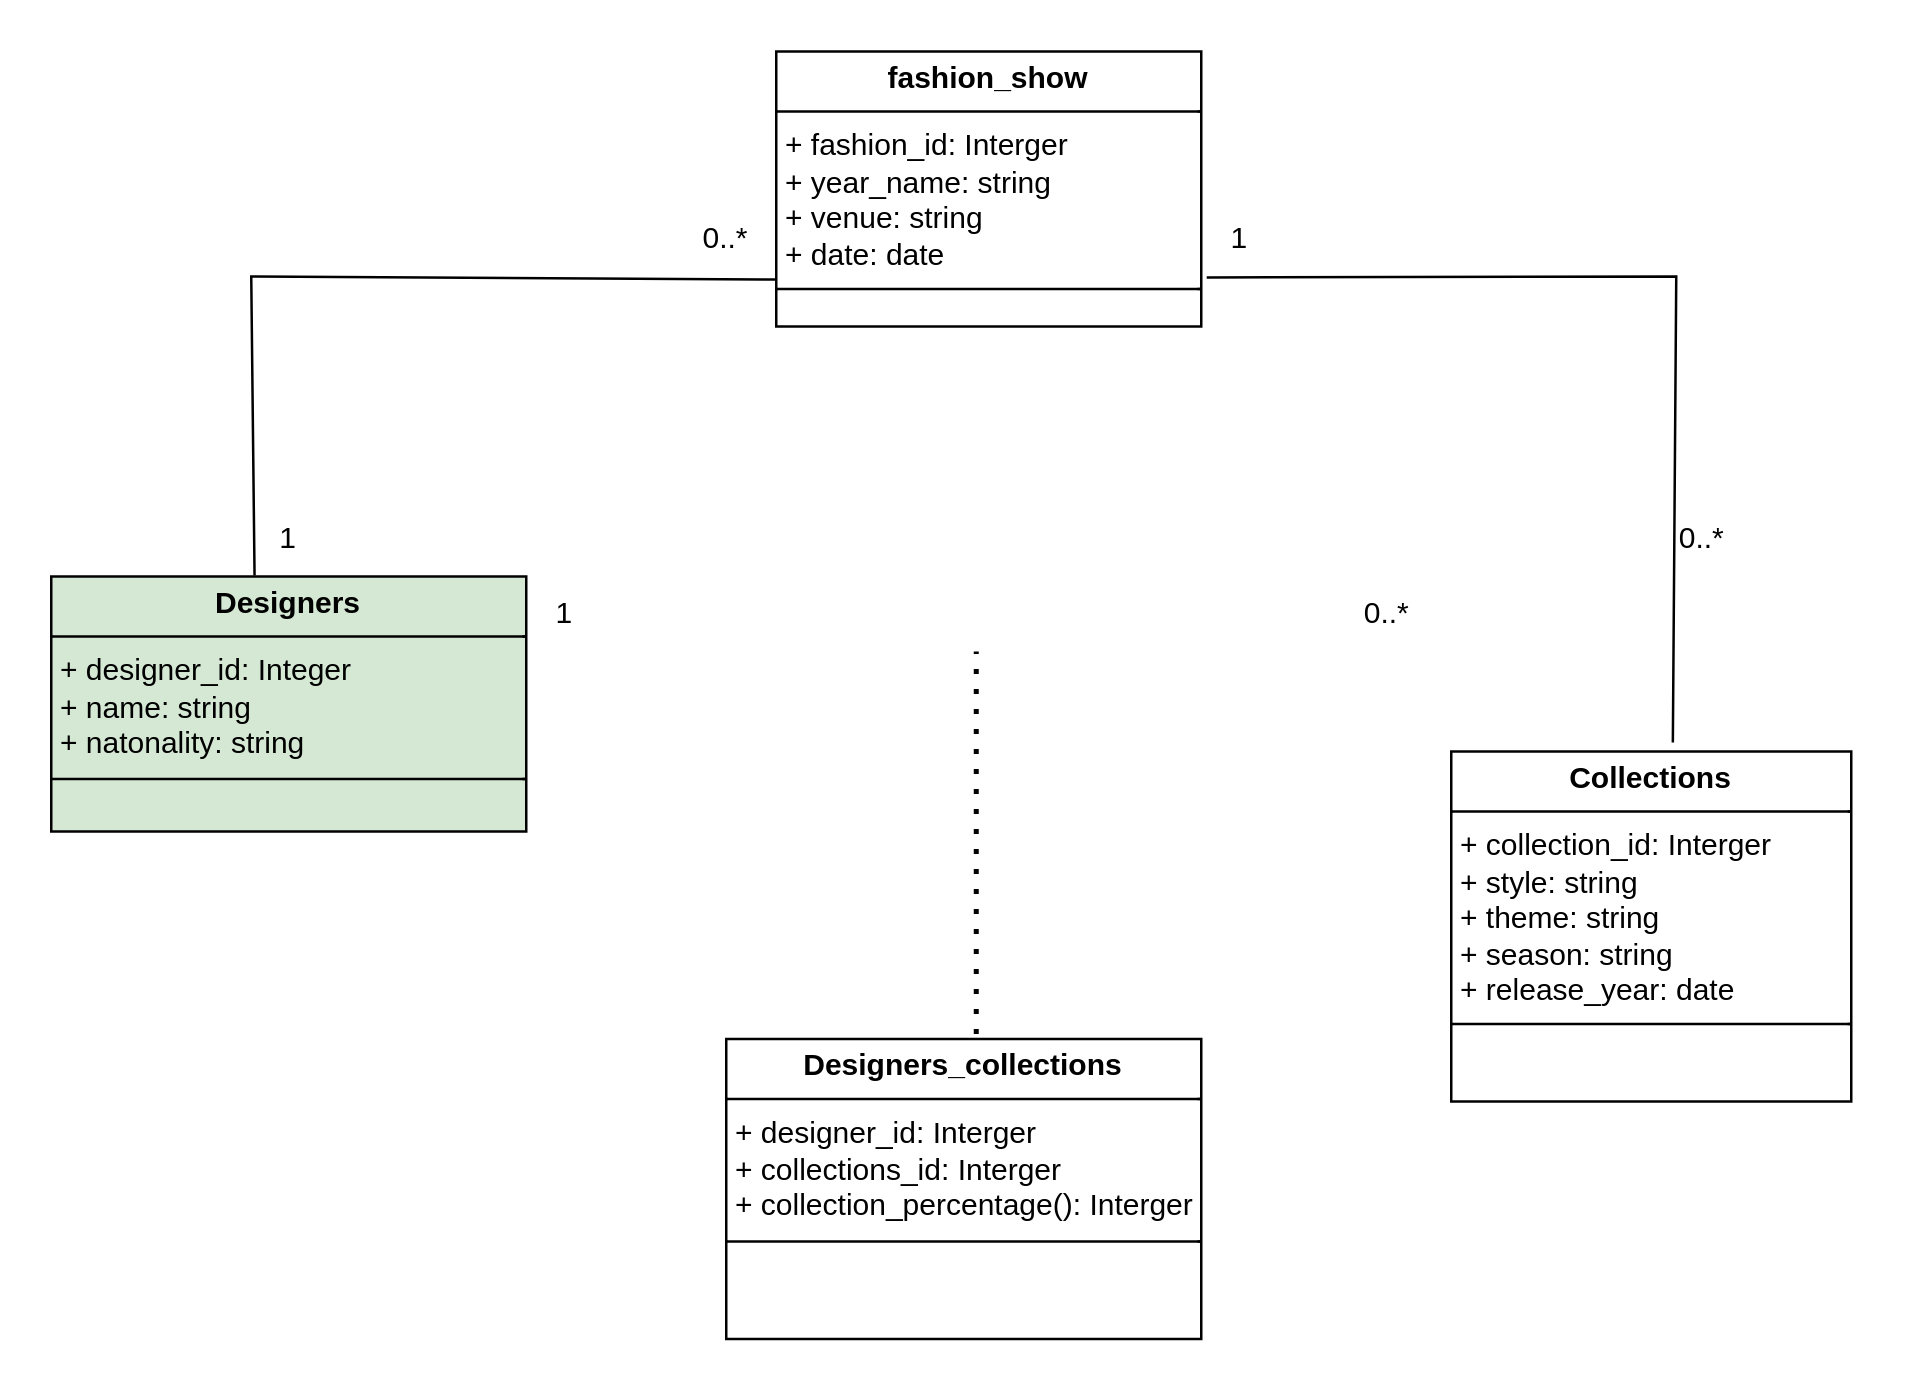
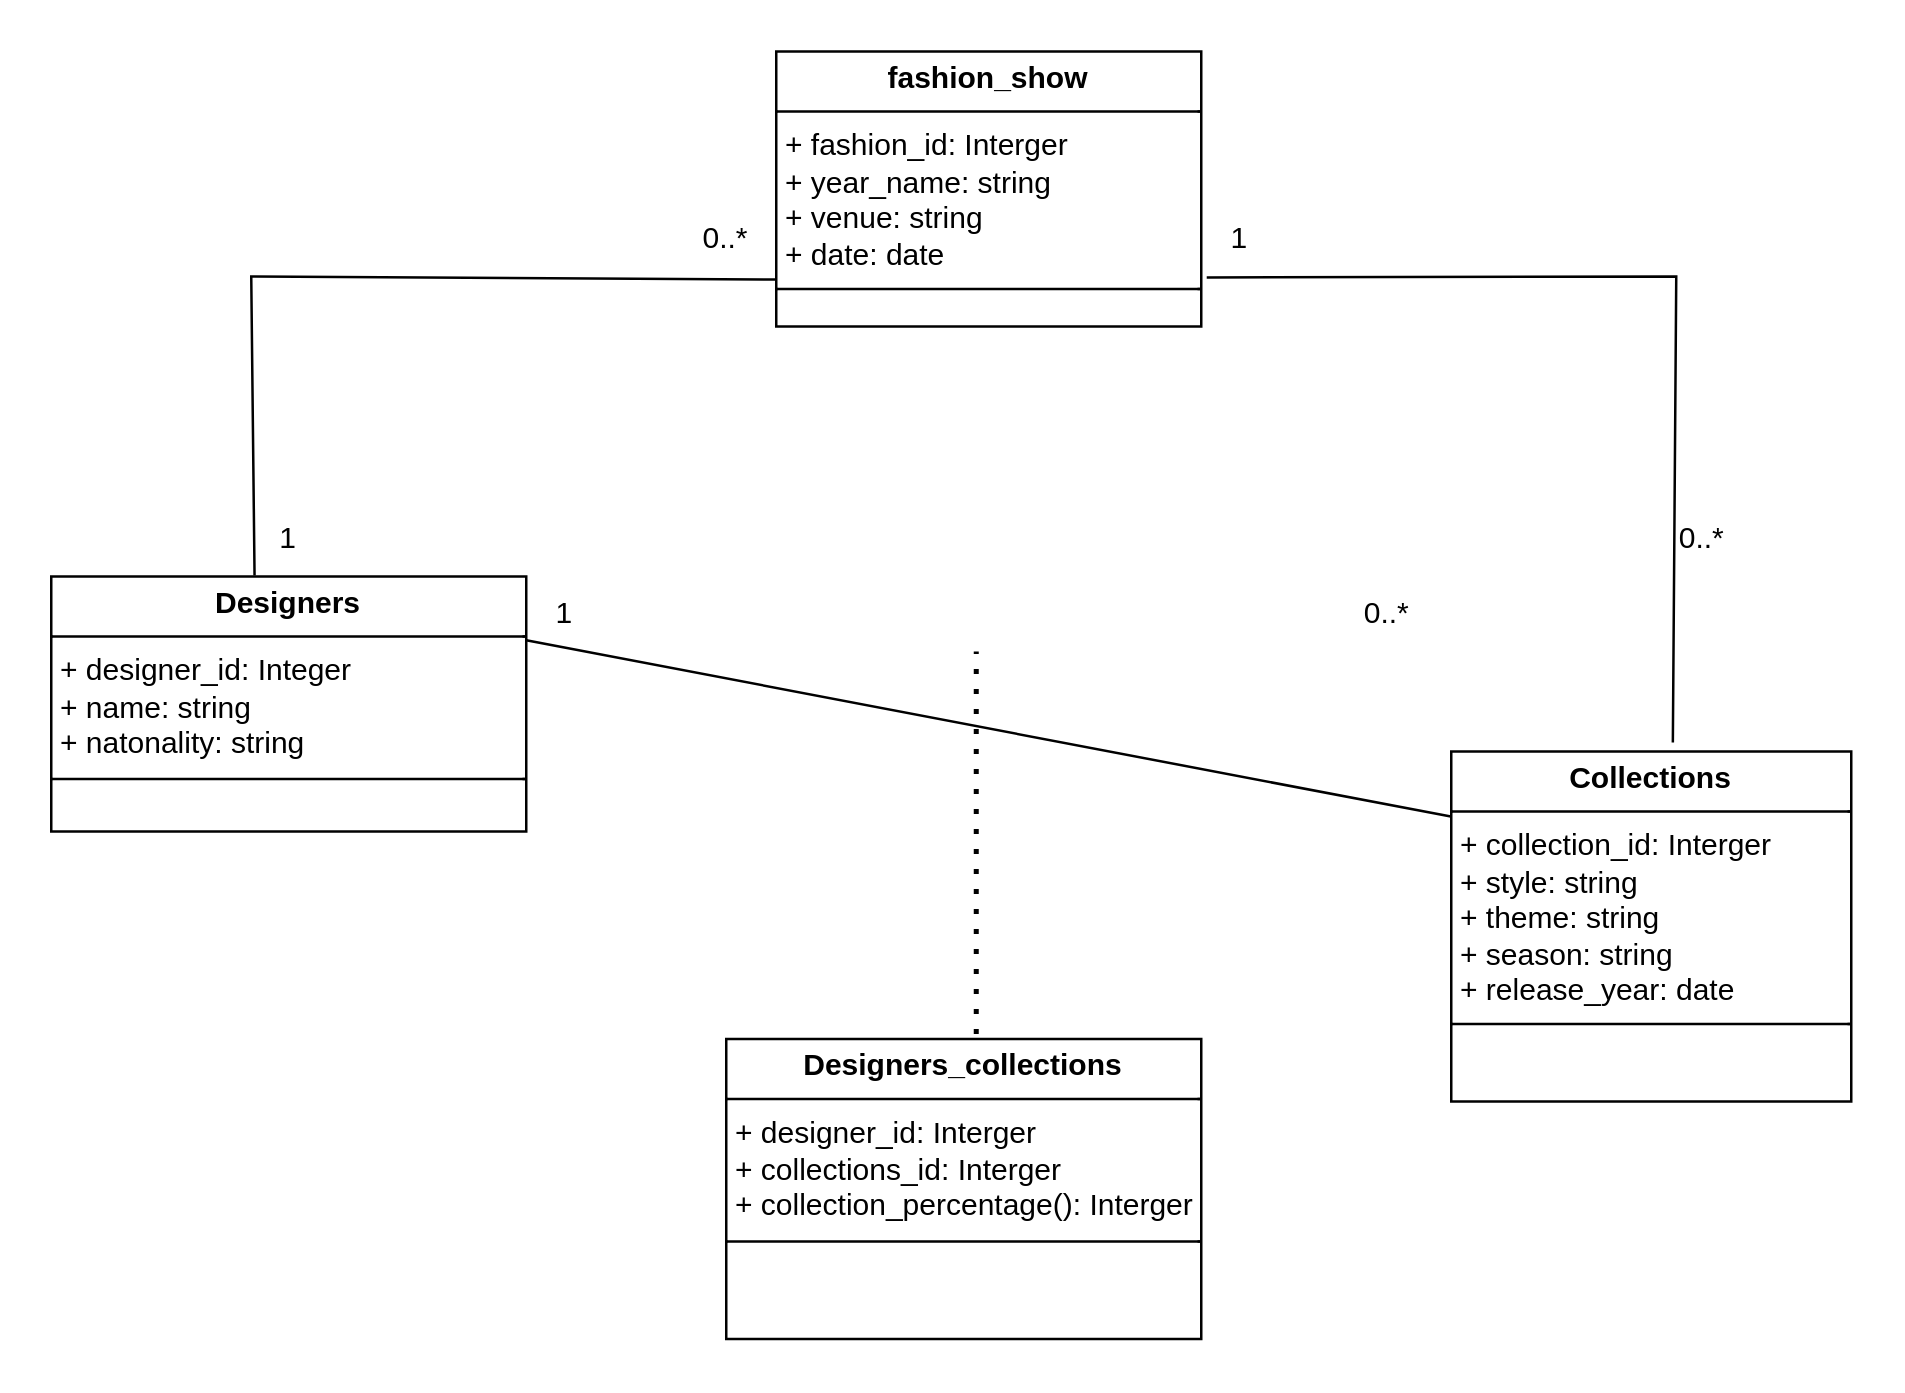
  <mxCell id="0" />
  <mxCell id="1" parent="0" />
- <mxCell id="2" value="&lt;p style=&quot;margin:0px;margin-top:4px;text-align:center;&quot;&gt;&lt;b&gt;Designers&lt;/b&gt;&lt;/p&gt;&lt;hr size=&quot;1&quot; style=&quot;border-style:solid;&quot;&gt;&lt;p style=&quot;margin:0px;margin-left:4px;&quot;&gt;+ designer_id: Integer&lt;/p&gt;&lt;p style=&quot;margin:0px;margin-left:4px;&quot;&gt;+ name: string&lt;/p&gt;&lt;p style=&quot;margin:0px;margin-left:4px;&quot;&gt;+ natonality: string&lt;/p&gt;&lt;hr size=&quot;1&quot; style=&quot;border-style:solid;&quot;&gt;&lt;p style=&quot;margin:0px;margin-left:4px;&quot;&gt;&lt;br&gt;&lt;/p&gt;" style="verticalAlign=top;align=left;overflow=fill;html=1;whiteSpace=wrap;fillColor=#d5e8d4;" vertex="1" parent="1"><mxGeometry x="20" y="230" width="190" height="102" as="geometry" /></mxCell>
+ <mxCell id="2" value="&lt;p style=&quot;margin:0px;margin-top:4px;text-align:center;&quot;&gt;&lt;b&gt;Designers&lt;/b&gt;&lt;/p&gt;&lt;hr size=&quot;1&quot; style=&quot;border-style:solid;&quot;&gt;&lt;p style=&quot;margin:0px;margin-left:4px;&quot;&gt;+ designer_id: Integer&lt;/p&gt;&lt;p style=&quot;margin:0px;margin-left:4px;&quot;&gt;+ name: string&lt;/p&gt;&lt;p style=&quot;margin:0px;margin-left:4px;&quot;&gt;+ natonality: string&lt;/p&gt;&lt;hr size=&quot;1&quot; style=&quot;border-style:solid;&quot;&gt;&lt;p style=&quot;margin:0px;margin-left:4px;&quot;&gt;&lt;br&gt;&lt;/p&gt;" style="verticalAlign=top;align=left;overflow=fill;html=1;whiteSpace=wrap;" vertex="1" parent="1"><mxGeometry x="20" y="230" width="190" height="102" as="geometry" /></mxCell>
  <mxCell id="3" value="&lt;p style=&quot;margin:0px;margin-top:4px;text-align:center;&quot;&gt;&lt;b&gt;Collections&lt;/b&gt;&lt;/p&gt;&lt;hr size=&quot;1&quot; style=&quot;border-style:solid;&quot;&gt;&lt;p style=&quot;margin:0px;margin-left:4px;&quot;&gt;+ collection_id: Interger&lt;/p&gt;&lt;p style=&quot;margin:0px;margin-left:4px;&quot;&gt;+ style: string&lt;/p&gt;&lt;p style=&quot;margin:0px;margin-left:4px;&quot;&gt;+ theme: string&lt;/p&gt;&lt;p style=&quot;margin:0px;margin-left:4px;&quot;&gt;+ season: string&lt;/p&gt;&lt;p style=&quot;margin:0px;margin-left:4px;&quot;&gt;+ release_year: date&lt;/p&gt;&lt;hr size=&quot;1&quot; style=&quot;border-style:solid;&quot;&gt;&lt;p style=&quot;margin:0px;margin-left:4px;&quot;&gt;&lt;br&gt;&lt;/p&gt;" style="verticalAlign=top;align=left;overflow=fill;html=1;whiteSpace=wrap;" vertex="1" parent="1"><mxGeometry x="580" y="300" width="160" height="140" as="geometry" /></mxCell>
  <mxCell id="4" value="&lt;p style=&quot;margin:0px;margin-top:4px;text-align:center;&quot;&gt;&lt;b&gt;Designers_collections&lt;/b&gt;&lt;/p&gt;&lt;hr size=&quot;1&quot; style=&quot;border-style:solid;&quot;&gt;&lt;p style=&quot;margin:0px;margin-left:4px;&quot;&gt;&lt;span style=&quot;background-color: transparent; color: light-dark(rgb(0, 0, 0), rgb(255, 255, 255));&quot;&gt;+ designer_id: Interger&lt;/span&gt;&lt;/p&gt;&lt;p style=&quot;margin:0px;margin-left:4px;&quot;&gt;+ collections_id: Interger&lt;/p&gt;&lt;p style=&quot;margin:0px;margin-left:4px;&quot;&gt;+ collection_percentage(): Interger&lt;/p&gt;&lt;hr size=&quot;1&quot; style=&quot;border-style:solid;&quot;&gt;&lt;p style=&quot;margin:0px;margin-left:4px;&quot;&gt;&lt;br&gt;&lt;/p&gt;" style="verticalAlign=top;align=left;overflow=fill;html=1;whiteSpace=wrap;" vertex="1" parent="1"><mxGeometry x="290" y="415" width="190" height="120" as="geometry" /></mxCell>
  <mxCell id="5" value="&lt;p style=&quot;margin:0px;margin-top:4px;text-align:center;&quot;&gt;&lt;b&gt;fashion_show&lt;/b&gt;&lt;/p&gt;&lt;hr size=&quot;1&quot; style=&quot;border-style:solid;&quot;&gt;&lt;p style=&quot;margin:0px;margin-left:4px;&quot;&gt;+ fashion_id: Interger&lt;/p&gt;&lt;p style=&quot;margin:0px;margin-left:4px;&quot;&gt;+ year_name: string&lt;/p&gt;&lt;p style=&quot;margin:0px;margin-left:4px;&quot;&gt;+ venue: string&lt;/p&gt;&lt;p style=&quot;margin:0px;margin-left:4px;&quot;&gt;+ date: date&lt;/p&gt;&lt;hr size=&quot;1&quot; style=&quot;border-style:solid;&quot;&gt;&lt;p style=&quot;margin:0px;margin-left:4px;&quot;&gt;&lt;br&gt;&lt;/p&gt;" style="verticalAlign=top;align=left;overflow=fill;html=1;whiteSpace=wrap;" vertex="1" parent="1"><mxGeometry x="310" y="20" width="170" height="110" as="geometry" /></mxCell>
  <mxCell id="6" value="0..*" style="text;html=1;align=center;verticalAlign=middle;resizable=0;points=[];autosize=1;strokeColor=none;fillColor=none;" vertex="1" parent="1"><mxGeometry x="660" y="200" width="40" height="30" as="geometry" /></mxCell>
  <mxCell id="7" value="1" style="text;html=1;align=center;verticalAlign=middle;resizable=0;points=[];autosize=1;strokeColor=none;fillColor=none;" vertex="1" parent="1"><mxGeometry x="210" y="230" width="30" height="30" as="geometry" /></mxCell>
  <mxCell id="8" value="1" style="text;html=1;align=center;verticalAlign=middle;resizable=0;points=[];autosize=1;strokeColor=none;fillColor=none;" vertex="1" parent="1"><mxGeometry x="480" y="80" width="30" height="30" as="geometry" /></mxCell>
+ <mxCell id="9" value="" style="endArrow=none;html=1;rounded=0;entryX=-0.001;entryY=0.186;entryDx=0;entryDy=0;exitX=1;exitY=0.25;exitDx=0;exitDy=0;entryPerimeter=0;" edge="1" parent="1" source="2" target="3"><mxGeometry relative="1" as="geometry"><mxPoint x="330" y="20" as="sourcePoint" /><mxPoint x="470" y="-20" as="targetPoint" /></mxGeometry></mxCell>
  <mxCell id="10" value="0..*" style="text;html=1;align=center;verticalAlign=middle;resizable=0;points=[];autosize=1;strokeColor=none;fillColor=none;" vertex="1" parent="1"><mxGeometry x="534" y="230" width="40" height="30" as="geometry" /></mxCell>
  <mxCell id="11" value="" style="endArrow=none;dashed=1;html=1;dashPattern=1 3;strokeWidth=2;rounded=0;" edge="1" parent="1"><mxGeometry width="50" height="50" relative="1" as="geometry"><mxPoint x="390" y="413" as="sourcePoint" /><mxPoint x="390" y="260" as="targetPoint" /></mxGeometry></mxCell>
  <mxCell id="12" style="edgeStyle=orthogonalEdgeStyle;rounded=0;orthogonalLoop=1;jettySize=auto;html=1;exitX=0.5;exitY=1;exitDx=0;exitDy=0;" edge="1" parent="1" source="4" target="4"><mxGeometry relative="1" as="geometry" /></mxCell>
  <mxCell id="13" value="" style="endArrow=none;html=1;rounded=0;entryX=0.001;entryY=0.57;entryDx=0;entryDy=0;entryPerimeter=0;exitX=0.428;exitY=-0.004;exitDx=0;exitDy=0;exitPerimeter=0;" edge="1" parent="1"><mxGeometry width="50" height="50" relative="1" as="geometry"><mxPoint x="101.32" y="229.592" as="sourcePoint" /><mxPoint x="310.17" y="111.2" as="targetPoint" /><Array as="points"><mxPoint x="100" y="110" /></Array></mxGeometry></mxCell>
  <mxCell id="14" value="" style="endArrow=none;html=1;rounded=0;entryX=0.073;entryY=1.013;entryDx=0;entryDy=0;entryPerimeter=0;exitX=0.554;exitY=-0.026;exitDx=0;exitDy=0;exitPerimeter=0;" edge="1" parent="1" source="3" target="8"><mxGeometry width="50" height="50" relative="1" as="geometry"><mxPoint x="390" y="180" as="sourcePoint" /><mxPoint x="440" y="130" as="targetPoint" /><Array as="points"><mxPoint x="670" y="110" /></Array></mxGeometry></mxCell>
  <mxCell id="15" value="1" style="text;html=1;align=center;verticalAlign=middle;whiteSpace=wrap;rounded=0;" vertex="1" parent="1"><mxGeometry x="85" y="200" width="60" height="30" as="geometry" /></mxCell>
  <mxCell id="16" value="0..*" style="text;html=1;align=center;verticalAlign=middle;whiteSpace=wrap;rounded=0;" vertex="1" parent="1"><mxGeometry x="260" y="80" width="60" height="30" as="geometry" /></mxCell>
